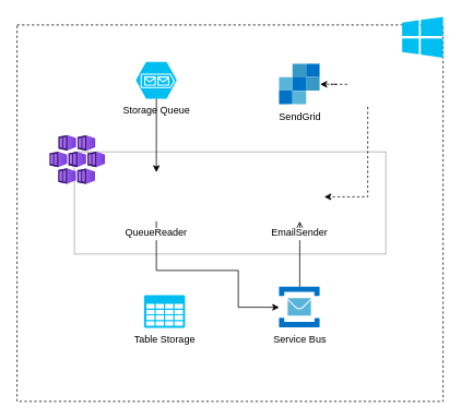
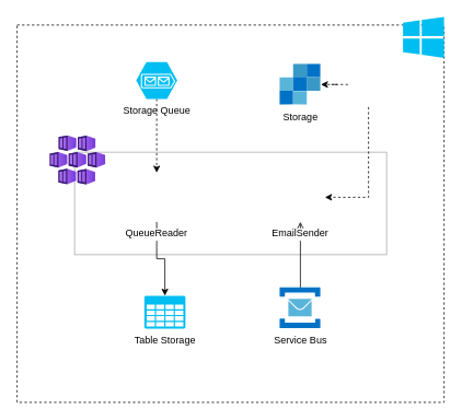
  <mxCell id="0" />
  <mxCell id="1" parent="0" />
  <mxCell id="2" value="" style="whiteSpace=wrap;html=1;dashed=1;" vertex="1" parent="1"><mxGeometry x="20" y="30" width="520" height="460" as="geometry" /></mxCell>
  <mxCell id="3" value="Table Storage" style="verticalLabelPosition=bottom;html=1;verticalAlign=top;align=center;strokeColor=none;fillColor=#00BEF2;shape=mxgraph.azure.storage;pointerEvents=1;dashed=1;" vertex="1" parent="1"><mxGeometry x="175" y="360" width="50" height="40" as="geometry" /></mxCell>
  <mxCell id="4" value="" style="whiteSpace=wrap;html=1;strokeColor=#A6A6A6;" vertex="1" parent="1"><mxGeometry x="90" y="185" width="380" height="125" as="geometry" /></mxCell>
- <mxCell id="5" value="" style="edgeStyle=orthogonalEdgeStyle;rounded=0;orthogonalLoop=1;jettySize=auto;html=1;" edge="1" parent="1" source="6" target="13"><mxGeometry relative="1" as="geometry" /></mxCell>
+ <mxCell id="5" value="" style="edgeStyle=orthogonalEdgeStyle;rounded=0;orthogonalLoop=1;jettySize=auto;html=1;dashed=1;" edge="1" parent="1" source="6" target="13"><mxGeometry relative="1" as="geometry" /></mxCell>
  <mxCell id="6" value="Storage Queue" style="verticalLabelPosition=bottom;html=1;verticalAlign=top;align=center;strokeColor=none;fillColor=#00BEF2;shape=mxgraph.azure.storage_queue;dashed=1;" vertex="1" parent="1"><mxGeometry x="165" y="75" width="50" height="45" as="geometry" /></mxCell>
  <mxCell id="7" value="" style="aspect=fixed;html=1;points=[];align=center;image;fontSize=12;image=img/lib/azure2/containers/Kubernetes_Services.svg;dashed=1;" vertex="1" parent="1"><mxGeometry x="60" y="165" width="68" height="60" as="geometry" /></mxCell>
  <mxCell id="8" style="edgeStyle=orthogonalEdgeStyle;rounded=0;orthogonalLoop=1;jettySize=auto;html=1;endArrow=open;" edge="1" parent="1" source="9" target="14"><mxGeometry relative="1" as="geometry" /></mxCell>
  <mxCell id="9" value="Service Bus" style="aspect=fixed;html=1;points=[];align=center;image;fontSize=12;image=img/lib/mscae/Service_Bus.svg;dashed=1;" vertex="1" parent="1"><mxGeometry x="340" y="350" width="50" height="50" as="geometry" /></mxCell>
- <mxCell id="10" value="SendGrid" style="aspect=fixed;html=1;points=[];align=center;image;fontSize=12;image=img/lib/mscae/SendGrid_Accounts.svg;dashed=1;" vertex="1" parent="1"><mxGeometry x="340" y="77.5" width="50" height="50" as="geometry" /></mxCell>
- <mxCell id="12" style="edgeStyle=orthogonalEdgeStyle;rounded=0;orthogonalLoop=1;jettySize=auto;html=1;" edge="1" parent="1" source="13" target="9"><mxGeometry relative="1" as="geometry"><Array as="points"><mxPoint x="190" y="330" /><mxPoint x="290" y="330" /><mxPoint x="290" y="375" /></Array></mxGeometry></mxCell>
+ <mxCell id="10" value="Storage" style="aspect=fixed;html=1;points=[];align=center;image;fontSize=12;image=img/lib/mscae/SendGrid_Accounts.svg;dashed=1;" vertex="1" parent="1"><mxGeometry x="340" y="77.5" width="50" height="50" as="geometry" /></mxCell>
+ <mxCell id="11" value="" style="edgeStyle=orthogonalEdgeStyle;rounded=0;orthogonalLoop=1;jettySize=auto;html=1;" edge="1" parent="1" source="13" target="3"><mxGeometry relative="1" as="geometry" /></mxCell>
  <mxCell id="13" value="QueueReader" style="shape=image;verticalLabelPosition=bottom;labelBackgroundColor=#ffffff;verticalAlign=top;aspect=fixed;imageAspect=0;image=https://pbs.twimg.com/profile_images/1196482103841452032/p_RFRssy_200x200.png;" vertex="1" parent="1"><mxGeometry x="160" y="210" width="60" height="60" as="geometry" /></mxCell>
  <mxCell id="14" value="EmailSender" style="shape=image;verticalLabelPosition=bottom;labelBackgroundColor=#ffffff;verticalAlign=top;aspect=fixed;imageAspect=0;image=https://pbs.twimg.com/profile_images/1196482103841452032/p_RFRssy_200x200.png;" vertex="1" parent="1"><mxGeometry x="335" y="210" width="60" height="60" as="geometry" /></mxCell>
  <mxCell id="15" style="edgeStyle=orthogonalEdgeStyle;rounded=0;orthogonalLoop=1;jettySize=auto;html=1;dashed=1;" edge="1" parent="1" source="17" target="10"><mxGeometry relative="1" as="geometry" /></mxCell>
  <mxCell id="16" style="edgeStyle=orthogonalEdgeStyle;rounded=0;orthogonalLoop=1;jettySize=auto;html=1;entryX=1;entryY=0.5;entryDx=0;entryDy=0;dashed=1;" edge="1" parent="1" source="17" target="14"><mxGeometry relative="1" as="geometry"><Array as="points"><mxPoint x="448" y="240" /></Array></mxGeometry></mxCell>
  <mxCell id="17" value="" style="shape=image;verticalLabelPosition=bottom;labelBackgroundColor=#ffffff;verticalAlign=top;aspect=fixed;imageAspect=0;image=https://www.returngis.net/wp-content/uploads/2017/06/Azure-Key-Vault.png;" vertex="1" parent="1"><mxGeometry x="423" y="75" width="55" height="55" as="geometry" /></mxCell>
  <mxCell id="18" value="" style="verticalLabelPosition=bottom;html=1;verticalAlign=top;align=center;strokeColor=none;fillColor=#00BEF2;shape=mxgraph.azure.azure_instance;dashed=1;" vertex="1" parent="1"><mxGeometry x="490" y="20" width="50" height="50" as="geometry" /></mxCell>
